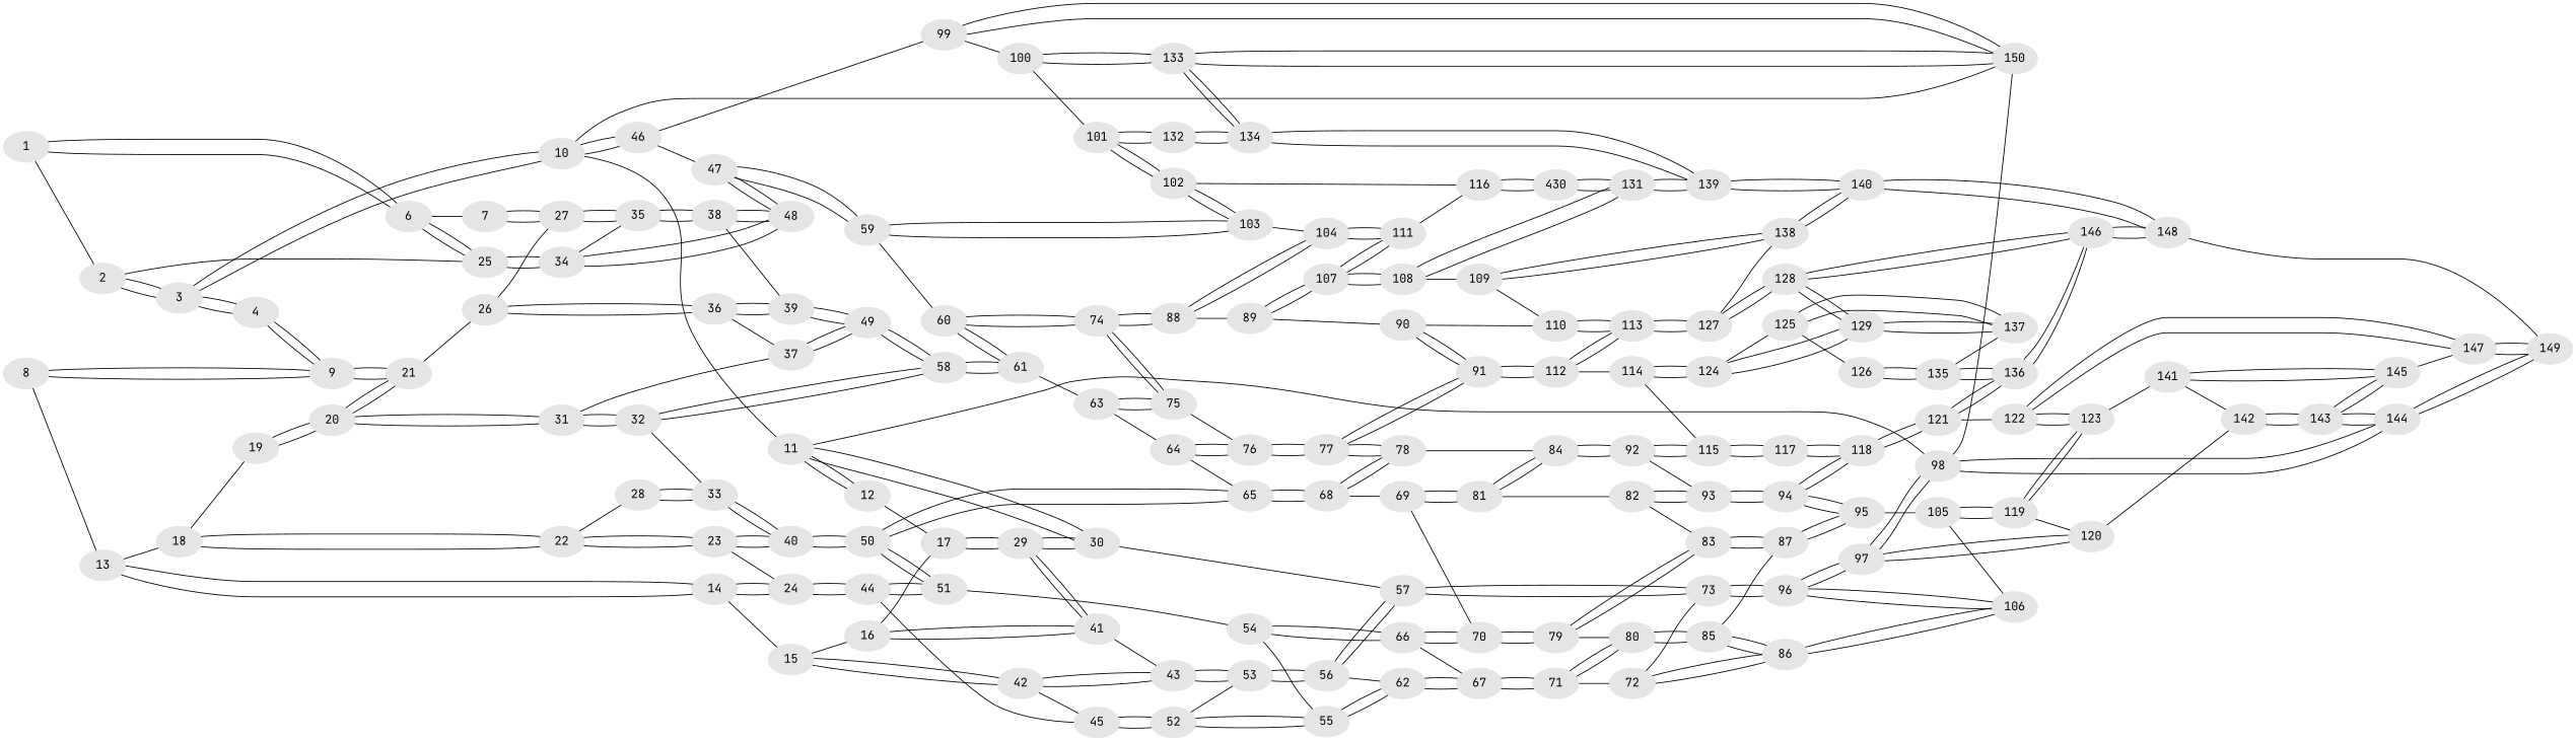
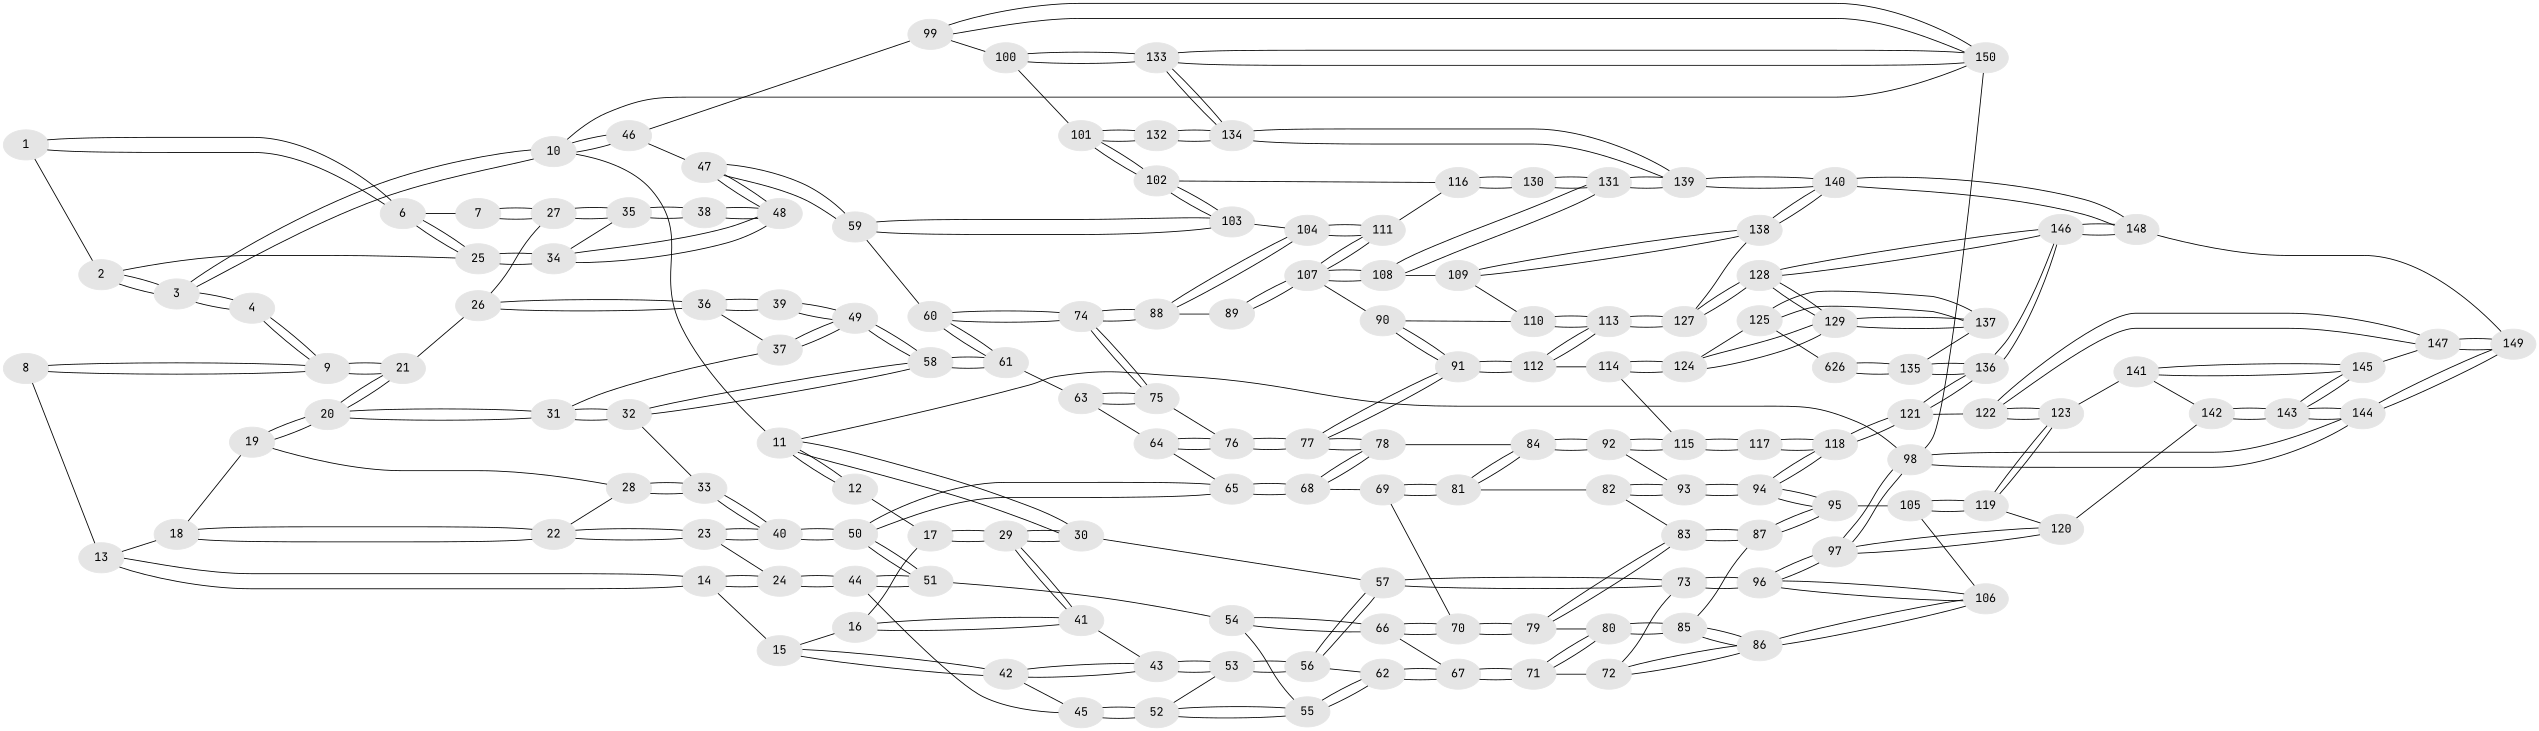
  graph {
    fontname="JetBrains Mono"
    rankdir=LR
    node [color=gray90 fontname="JetBrains Mono" style=filled]
    edge [fontname="JetBrains Mono"]
    1
    2
    6
    3
    25
    7
    4
    10
    34
    9
    11
    46
    150
    21
    27
    35
    8
    13
    14
    18
    26
    12
    30
    98
    47
    99
    17
    57
    144
    29
    15
    24
    19
    22
    16
    42
    44
    41
    43
    45
    20
    28
    23
    31
    33
    32
    37
    36
    40
    50
    51
    48
    39
    38
    73
    58
    49
    61
    65
    53
    52
    56
    54
    55
    59
    100
    60
    103
    68
    66
    62
    67
    70
    96
    63
    74
    104
    75
    88
    64
    71
    76
    77
    69
    78
    79
    72
    80
    81
    84
    82
    83
    86
    85
    106
    97
    89
    91
    112
    92
    87
    93
    94
    95
    115
    105
    90
    107
    111
    110
    108
    113
    114
    117
    118
    121
    119
    120
    142
    149
    101
    133
    102
    132
    134
    116
-   130 [label=430]
+   130
    123
    109
    131
    138
    139
    140
    127
    124
    128
    125
    129
-   126
+   126 [label=626]
    135
    122
    136
    141
    143
    147
    146
    145
    137
    148
    1 -- 2
    1 -- 6
    1 -- 6
    2 -- 3
    2 -- 3
    2 -- 25
    6 -- 25
    6 -- 25
    6 -- 7
    3 -- 4
    3 -- 4
    3 -- 10
    3 -- 10
    25 -- 34
    25 -- 34
    7 -- 27
    7 -- 27
    4 -- 9
    4 -- 9
    10 -- 11
    10 -- 46
    10 -- 46
    10 -- 150
    34 -- 35
    34 -- 48
    34 -- 48
    9 -- 21
    9 -- 21
    11 -- 12
    11 -- 12
    11 -- 30
    11 -- 30
    11 -- 98
    46 -- 47
    46 -- 99
    21 -- 26
    27 -- 35
    27 -- 35
    35 -- 38
    35 -- 38
    8 -- 9
    8 -- 9
    8 -- 13
    13 -- 14
    13 -- 14
    13 -- 18
    14 -- 15
    14 -- 24
    14 -- 24
    18 -- 19
    18 -- 22
    18 -- 22
    26 -- 27
    26 -- 36
    26 -- 36
    12 -- 17
    30 -- 57
    98 -- 150
    98 -- 144
    98 -- 144
    47 -- 48
    47 -- 48
    47 -- 59
    47 -- 59
    99 -- 150
    99 -- 150
    99 -- 100
    17 -- 29
    17 -- 29
    57 -- 73
    57 -- 73
    144 -- 149
    144 -- 149
    29 -- 30
    29 -- 30
    29 -- 41
    29 -- 41
    15 -- 16
    15 -- 42
    15 -- 42
    24 -- 44
    24 -- 44
    19 -- 20
    19 -- 20
+   19 -- 28
    22 -- 28
    22 -- 23
    22 -- 23
    16 -- 17
    16 -- 41
    16 -- 41
    42 -- 43
    42 -- 43
    42 -- 45
    44 -- 45
    44 -- 51
    44 -- 51
    41 -- 43
    43 -- 53
    43 -- 53
    45 -- 52
    45 -- 52
    20 -- 21
    20 -- 21
    20 -- 31
    20 -- 31
    28 -- 33
    28 -- 33
    23 -- 24
    23 -- 40
    23 -- 40
    31 -- 32
    31 -- 32
    31 -- 37
    33 -- 40
    33 -- 40
    32 -- 33
    32 -- 58
    32 -- 58
    37 -- 49
    37 -- 49
    36 -- 37
    36 -- 39
    36 -- 39
    40 -- 50
    40 -- 50
    50 -- 51
    50 -- 51
    50 -- 65
    50 -- 65
    51 -- 54
    39 -- 49
    39 -- 49
    38 -- 48
    38 -- 48
-   38 -- 39
    73 -- 96
    73 -- 96
    58 -- 61
    58 -- 61
    49 -- 58
    49 -- 58
    61 -- 63
    65 -- 68
    65 -- 68
    53 -- 56
    53 -- 56
    52 -- 53
    52 -- 55
    52 -- 55
    56 -- 57
    56 -- 57
    56 -- 62
    54 -- 55
    54 -- 66
    54 -- 66
    55 -- 62
    55 -- 62
    59 -- 60
    59 -- 103
    59 -- 103
    100 -- 101
    100 -- 133
    100 -- 133
    60 -- 61
    60 -- 61
    60 -- 74
    60 -- 74
    103 -- 104
    68 -- 69
    68 -- 78
    68 -- 78
    66 -- 67
    66 -- 70
    66 -- 70
    62 -- 67
    62 -- 67
    67 -- 71
    67 -- 71
    70 -- 79
    70 -- 79
    96 -- 106
    96 -- 106
    96 -- 97
    96 -- 97
    63 -- 75
    63 -- 75
    63 -- 64
    74 -- 75
    74 -- 75
    74 -- 88
    74 -- 88
    104 -- 111
    104 -- 111
    75 -- 76
    88 -- 104
    88 -- 104
    88 -- 89
    64 -- 65
    64 -- 76
    64 -- 76
    71 -- 72
    71 -- 80
    71 -- 80
    76 -- 77
    76 -- 77
    77 -- 78
    77 -- 78
    77 -- 91
    77 -- 91
    69 -- 70
    69 -- 81
    69 -- 81
    78 -- 84
    79 -- 80
    79 -- 83
    79 -- 83
    72 -- 73
    72 -- 86
    72 -- 86
    80 -- 85
    80 -- 85
    81 -- 84
    81 -- 84
    81 -- 82
    84 -- 92
    84 -- 92
    82 -- 83
    82 -- 93
    82 -- 93
    83 -- 87
    83 -- 87
    86 -- 106
    86 -- 106
    85 -- 86
    85 -- 86
    85 -- 87
    97 -- 98
    97 -- 98
    97 -- 120
    97 -- 120
-   89 -- 90
+   107 -- 90
    89 -- 107
    89 -- 107
    91 -- 112
    91 -- 112
    112 -- 113
    112 -- 113
    112 -- 114
    92 -- 93
    92 -- 115
    92 -- 115
    87 -- 95
    87 -- 95
    93 -- 94
    93 -- 94
    94 -- 95
    94 -- 95
    94 -- 118
    94 -- 118
    95 -- 105
    115 -- 117
    115 -- 117
    105 -- 106
    105 -- 119
    105 -- 119
    90 -- 91
    90 -- 91
    90 -- 110
    107 -- 111
    107 -- 111
    107 -- 108
    107 -- 108
    111 -- 116
    110 -- 113
    110 -- 113
    108 -- 109
    108 -- 131
    108 -- 131
    113 -- 127
    113 -- 127
    114 -- 115
    114 -- 124
    114 -- 124
    117 -- 118
    117 -- 118
    118 -- 121
    118 -- 121
    121 -- 122
    121 -- 136
    121 -- 136
    119 -- 120
    119 -- 123
    119 -- 123
    120 -- 142
    142 -- 143
    142 -- 143
    101 -- 102
    101 -- 102
    101 -- 132
    101 -- 132
    133 -- 150
    133 -- 150
    133 -- 134
    133 -- 134
    102 -- 103
    102 -- 103
    102 -- 116
    132 -- 134
    132 -- 134
    134 -- 139
    134 -- 139
    116 -- 130
    116 -- 130
    130 -- 131
    130 -- 131
    123 -- 141
    109 -- 110
    109 -- 138
    109 -- 138
    131 -- 139
    131 -- 139
    138 -- 140
    138 -- 140
    139 -- 140
    139 -- 140
    140 -- 148
    140 -- 148
    127 -- 138
    127 -- 128
    127 -- 128
    124 -- 125
    124 -- 129
    124 -- 129
    128 -- 129
    128 -- 129
    128 -- 146
    128 -- 146
    125 -- 126
    125 -- 137
    125 -- 137
    129 -- 137
    129 -- 137
    126 -- 135
    126 -- 135
    135 -- 136
    135 -- 136
    135 -- 137
    122 -- 123
    122 -- 123
    122 -- 147
    122 -- 147
    136 -- 146
    136 -- 146
    141 -- 142
    141 -- 145
    141 -- 145
    143 -- 144
    143 -- 144
    143 -- 145
    143 -- 145
    147 -- 149
    147 -- 149
    146 -- 148
    146 -- 148
    145 -- 147
    148 -- 149
  }
